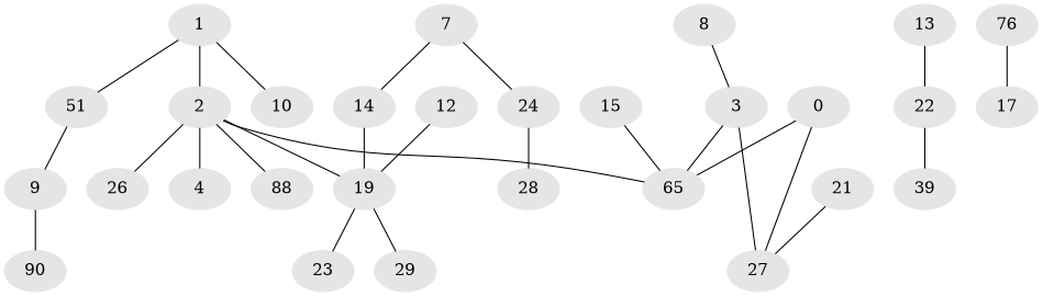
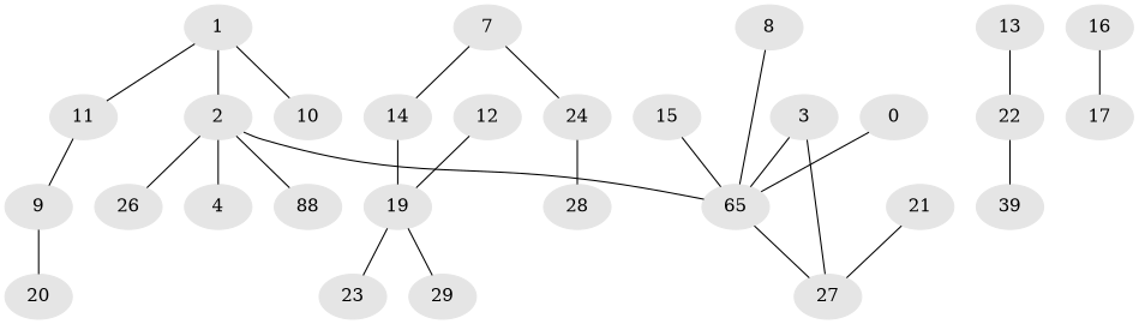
  graph {
    node [color=gray90 style=filled]
    edge [weight=1.0]
    1
    2
    10
-   11 [label=51]
+   11
    4
    n6 [label=88]
    19
    n8 [label=65]
    26
    9
-   20 [label=90]
+   20
    23
    29
    n14 [label=39]
    22
    3
    27
    n18 [label=0]
    7
    24
    14
    28
    8
    12
    13
    15
-   16 [label=76]
+   16
    17
    21
    1 -- 2
    1 -- 10
    1 -- 11
    2 -- 4
    2 -- n6
-   2 -- 19
    2 -- n8
    2 -- 26
    11 -- 9
    19 -- 23
    19 -- 29
    9 -- 20
    22 -- n14
    3 -- n8
    3 -- 27
    n18 -- n8
-   n18 -- 27
+   n8 -- 27
    7 -- 24
    7 -- 14
    24 -- 28
    14 -- 19
-   8 -- 3
+   8 -- n8
    12 -- 19
    13 -- 22
    15 -- n8
    16 -- 17
    21 -- 27
  }
